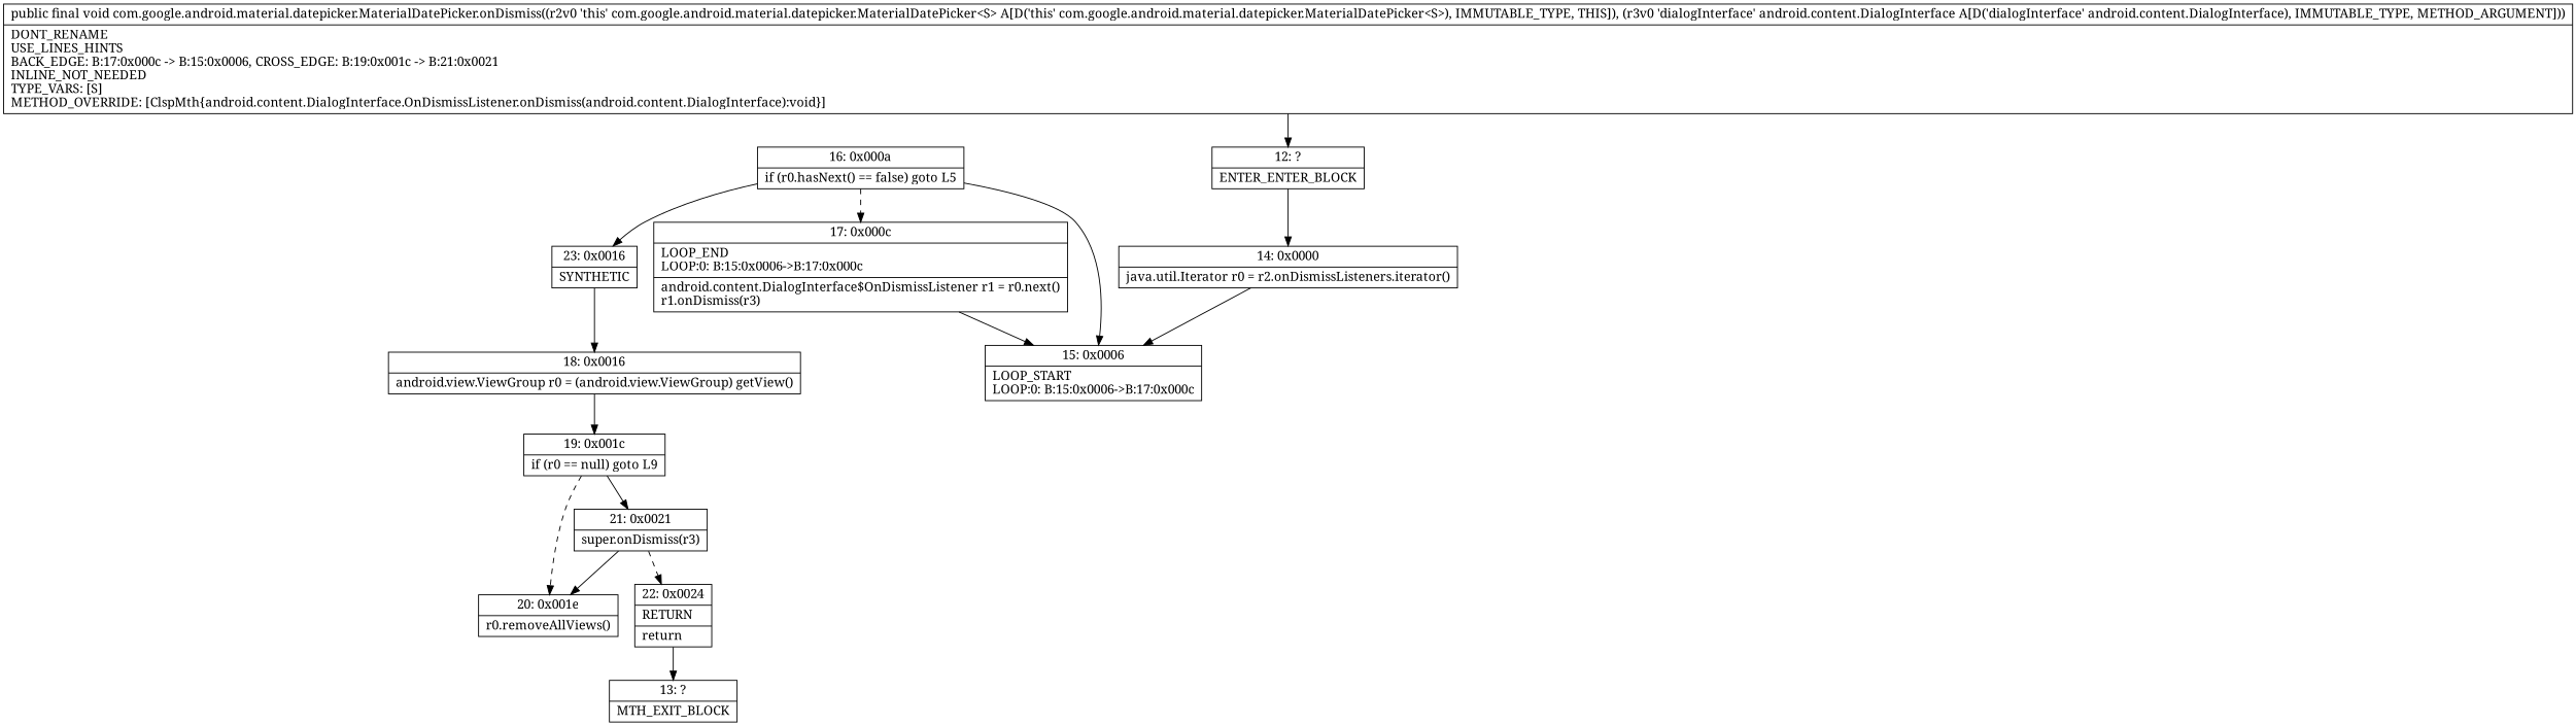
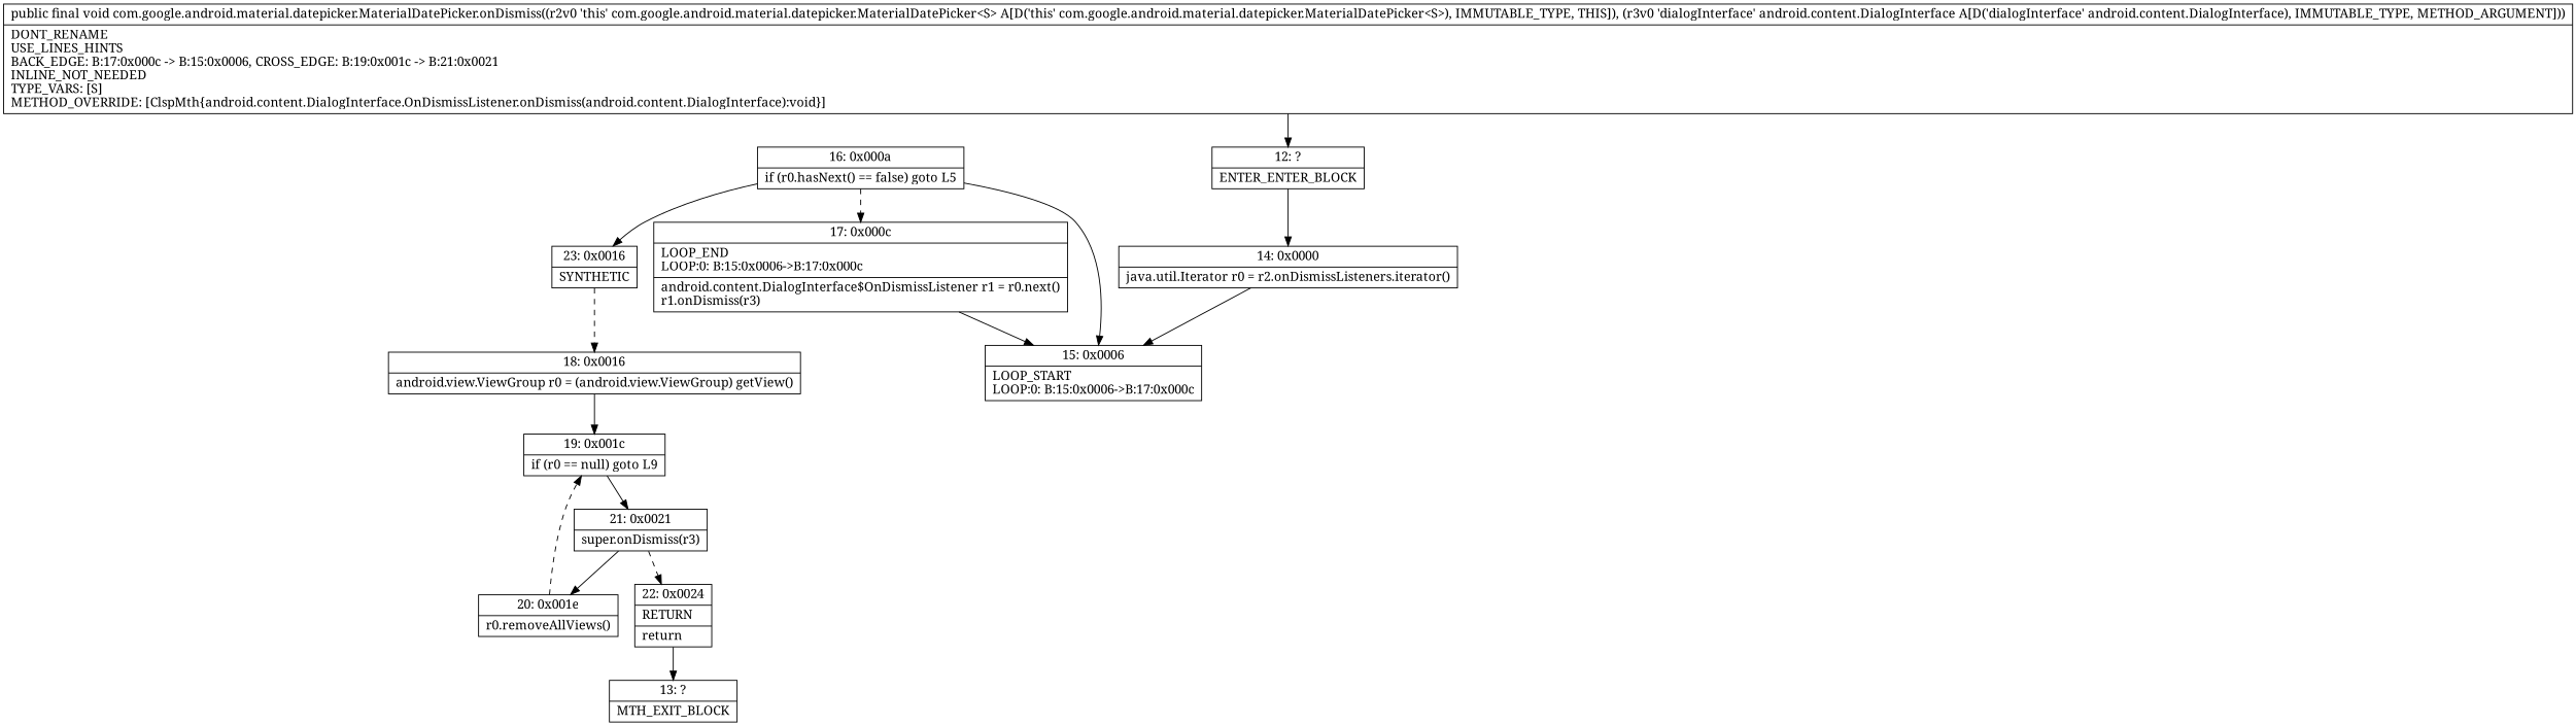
  digraph {
    fontname="Noto Serif"
    node [fontname="Noto Serif" shape=record]
    edge [fontname="Noto Serif"]
    n1 [label="{12\:\ ?|ENTER_ENTER_BLOCK\l}"]
    n2 [label="{14\:\ 0x0000|java.util.Iterator r0 = r2.onDismissListeners.iterator()\l}"]
    n3 [label="{15\:\ 0x0006|LOOP_START\lLOOP:0: B:15:0x0006\-\>B:17:0x000c\l}"]
    n4 [label="{16\:\ 0x000a|if (r0.hasNext() == false) goto L5\l}"]
    n5 [label="{17\:\ 0x000c|LOOP_END\lLOOP:0: B:15:0x0006\-\>B:17:0x000c\l|android.content.DialogInterface$OnDismissListener r1 = r0.next()\lr1.onDismiss(r3)\l}"]
    n6 [label="{23\:\ 0x0016|SYNTHETIC\l}"]
    n7 [label="{18\:\ 0x0016|android.view.ViewGroup r0 = (android.view.ViewGroup) getView()\l}"]
    n8 [label="{19\:\ 0x001c|if (r0 == null) goto L9\l}"]
    n9 [label="{20\:\ 0x001e|r0.removeAllViews()\l}"]
    n10 [label="{21\:\ 0x0021|super.onDismiss(r3)\l}"]
    n11 [label="{22\:\ 0x0024|RETURN\l|return\l}"]
    n12 [label="{13\:\ ?|MTH_EXIT_BLOCK\l}"]
    n13 [label="{public final void com.google.android.material.datepicker.MaterialDatePicker.onDismiss((r2v0 'this' com.google.android.material.datepicker.MaterialDatePicker\<S\> A[D('this' com.google.android.material.datepicker.MaterialDatePicker\<S\>), IMMUTABLE_TYPE, THIS]), (r3v0 'dialogInterface' android.content.DialogInterface A[D('dialogInterface' android.content.DialogInterface), IMMUTABLE_TYPE, METHOD_ARGUMENT]))  | DONT_RENAME\lUSE_LINES_HINTS\lBACK_EDGE: B:17:0x000c \-\> B:15:0x0006, CROSS_EDGE: B:19:0x001c \-\> B:21:0x0021\lINLINE_NOT_NEEDED\lTYPE_VARS: [S]\lMETHOD_OVERRIDE: [ClspMth\{android.content.DialogInterface.OnDismissListener.onDismiss(android.content.DialogInterface):void\}]\l}"]
    n1 -> n2
    n2 -> n3
    n4 -> n3
    n4 -> n5 [style=dashed]
    n4 -> n6
    n5 -> n3
-   n6 -> n7
+   n6 -> n7 [style=dashed]
    n7 -> n8
-   n8 -> n9 [style=dashed]
+   n9 -> n8 [style=dashed]
    n8 -> n10
    n10 -> n9
    n10 -> n11 [style=dashed]
    n11 -> n12
    n13 -> n1
  }
